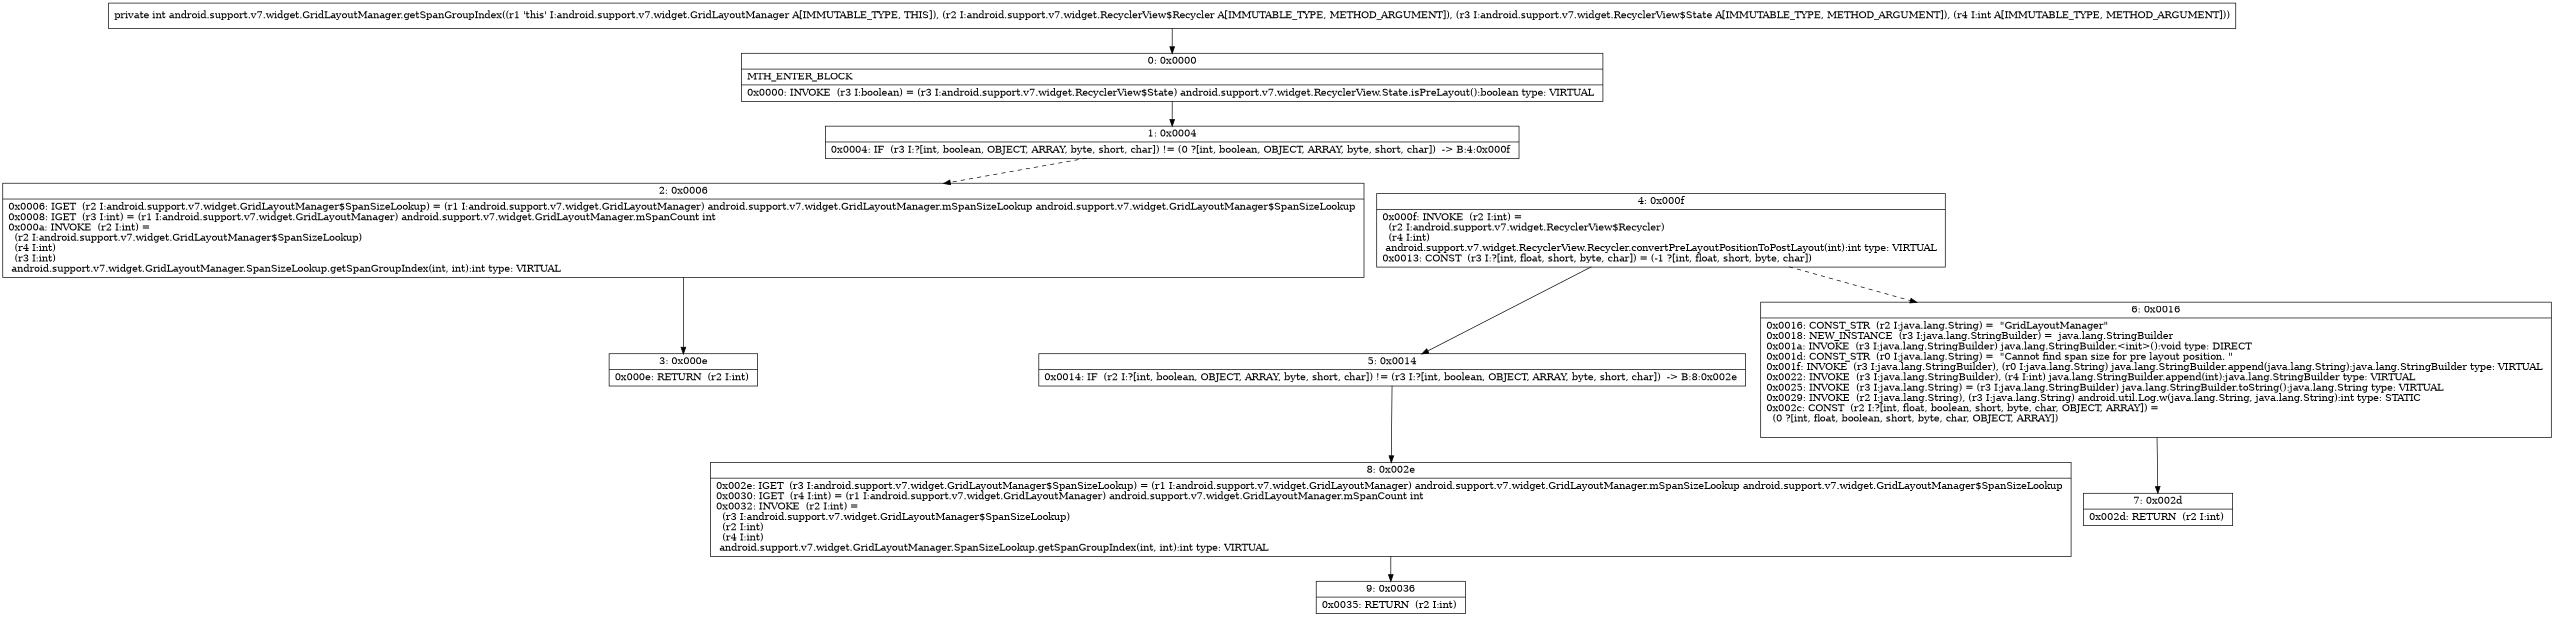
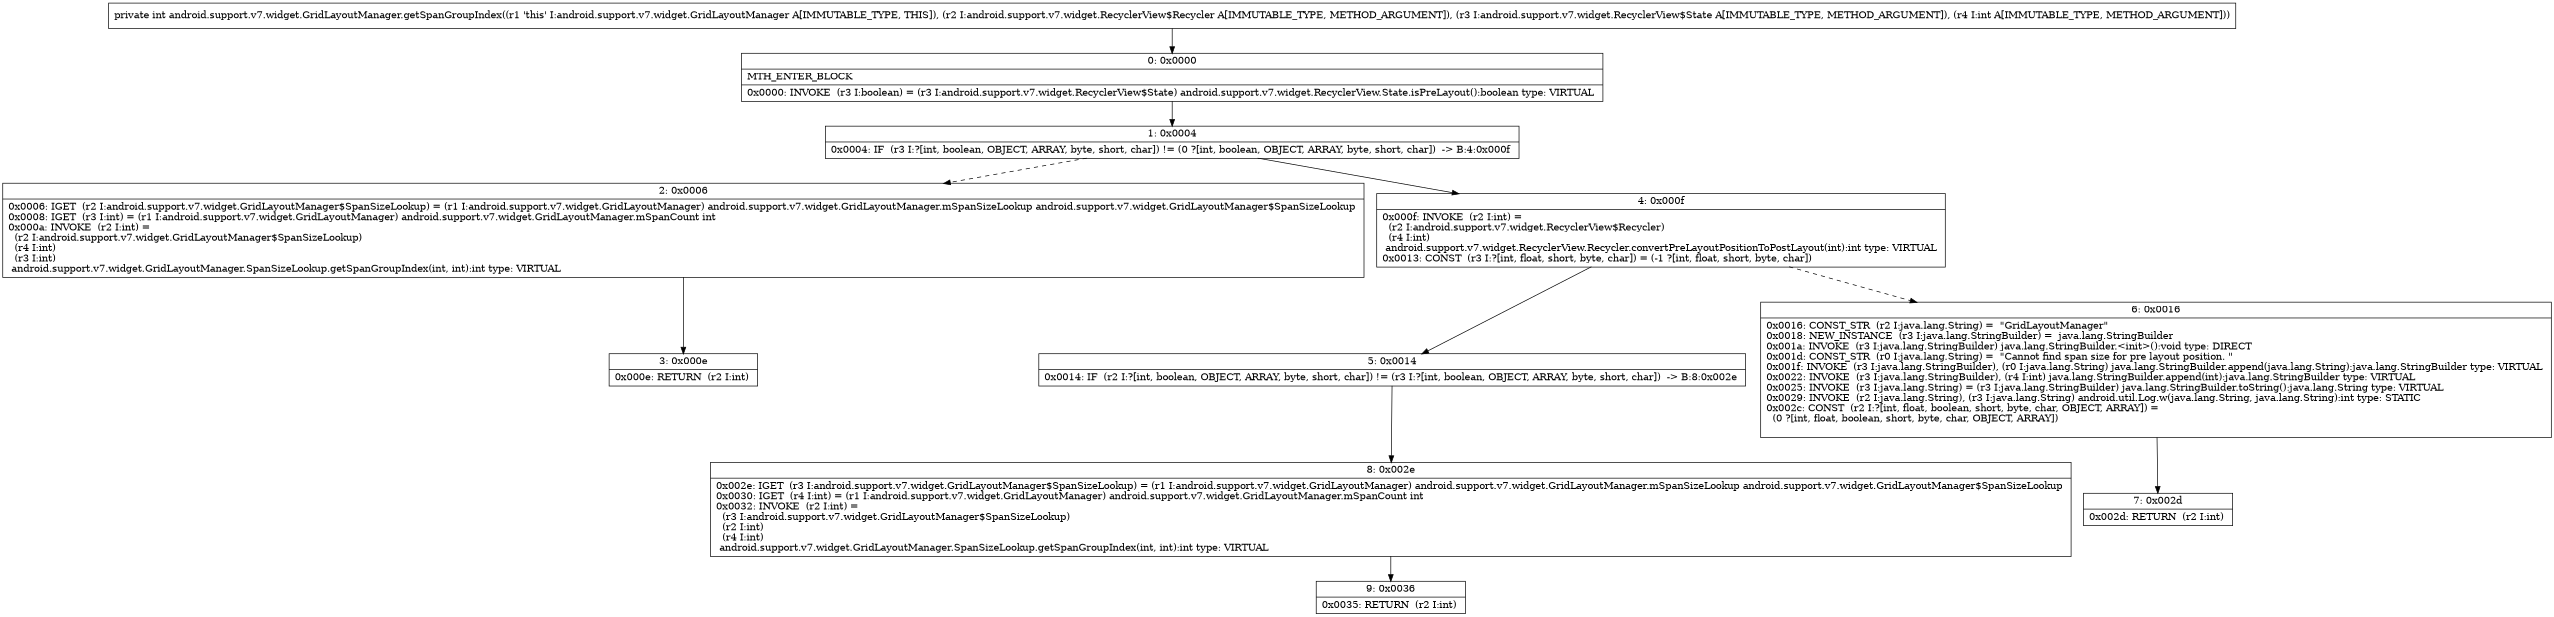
  digraph {
    node [shape=record]
    n1 [label="{0\:\ 0x0000|MTH_ENTER_BLOCK\l|0x0000: INVOKE  (r3 I:boolean) = (r3 I:android.support.v7.widget.RecyclerView$State) android.support.v7.widget.RecyclerView.State.isPreLayout():boolean type: VIRTUAL \l}"]
    n2 [label="{1\:\ 0x0004|0x0004: IF  (r3 I:?[int, boolean, OBJECT, ARRAY, byte, short, char]) != (0 ?[int, boolean, OBJECT, ARRAY, byte, short, char])  \-\> B:4:0x000f \l}"]
    n3 [label="{2\:\ 0x0006|0x0006: IGET  (r2 I:android.support.v7.widget.GridLayoutManager$SpanSizeLookup) = (r1 I:android.support.v7.widget.GridLayoutManager) android.support.v7.widget.GridLayoutManager.mSpanSizeLookup android.support.v7.widget.GridLayoutManager$SpanSizeLookup \l0x0008: IGET  (r3 I:int) = (r1 I:android.support.v7.widget.GridLayoutManager) android.support.v7.widget.GridLayoutManager.mSpanCount int \l0x000a: INVOKE  (r2 I:int) = \l  (r2 I:android.support.v7.widget.GridLayoutManager$SpanSizeLookup)\l  (r4 I:int)\l  (r3 I:int)\l android.support.v7.widget.GridLayoutManager.SpanSizeLookup.getSpanGroupIndex(int, int):int type: VIRTUAL \l}"]
    n4 [label="{4\:\ 0x000f|0x000f: INVOKE  (r2 I:int) = \l  (r2 I:android.support.v7.widget.RecyclerView$Recycler)\l  (r4 I:int)\l android.support.v7.widget.RecyclerView.Recycler.convertPreLayoutPositionToPostLayout(int):int type: VIRTUAL \l0x0013: CONST  (r3 I:?[int, float, short, byte, char]) = (\-1 ?[int, float, short, byte, char]) \l}"]
    n5 [label="{3\:\ 0x000e|0x000e: RETURN  (r2 I:int) \l}"]
    n6 [label="{5\:\ 0x0014|0x0014: IF  (r2 I:?[int, boolean, OBJECT, ARRAY, byte, short, char]) != (r3 I:?[int, boolean, OBJECT, ARRAY, byte, short, char])  \-\> B:8:0x002e \l}"]
    n7 [label="{6\:\ 0x0016|0x0016: CONST_STR  (r2 I:java.lang.String) =  \"GridLayoutManager\" \l0x0018: NEW_INSTANCE  (r3 I:java.lang.StringBuilder) =  java.lang.StringBuilder \l0x001a: INVOKE  (r3 I:java.lang.StringBuilder) java.lang.StringBuilder.\<init\>():void type: DIRECT \l0x001d: CONST_STR  (r0 I:java.lang.String) =  \"Cannot find span size for pre layout position. \" \l0x001f: INVOKE  (r3 I:java.lang.StringBuilder), (r0 I:java.lang.String) java.lang.StringBuilder.append(java.lang.String):java.lang.StringBuilder type: VIRTUAL \l0x0022: INVOKE  (r3 I:java.lang.StringBuilder), (r4 I:int) java.lang.StringBuilder.append(int):java.lang.StringBuilder type: VIRTUAL \l0x0025: INVOKE  (r3 I:java.lang.String) = (r3 I:java.lang.StringBuilder) java.lang.StringBuilder.toString():java.lang.String type: VIRTUAL \l0x0029: INVOKE  (r2 I:java.lang.String), (r3 I:java.lang.String) android.util.Log.w(java.lang.String, java.lang.String):int type: STATIC \l0x002c: CONST  (r2 I:?[int, float, boolean, short, byte, char, OBJECT, ARRAY]) = \l  (0 ?[int, float, boolean, short, byte, char, OBJECT, ARRAY])\l \l}"]
    n8 [label="{8\:\ 0x002e|0x002e: IGET  (r3 I:android.support.v7.widget.GridLayoutManager$SpanSizeLookup) = (r1 I:android.support.v7.widget.GridLayoutManager) android.support.v7.widget.GridLayoutManager.mSpanSizeLookup android.support.v7.widget.GridLayoutManager$SpanSizeLookup \l0x0030: IGET  (r4 I:int) = (r1 I:android.support.v7.widget.GridLayoutManager) android.support.v7.widget.GridLayoutManager.mSpanCount int \l0x0032: INVOKE  (r2 I:int) = \l  (r3 I:android.support.v7.widget.GridLayoutManager$SpanSizeLookup)\l  (r2 I:int)\l  (r4 I:int)\l android.support.v7.widget.GridLayoutManager.SpanSizeLookup.getSpanGroupIndex(int, int):int type: VIRTUAL \l}"]
    n9 [label="{7\:\ 0x002d|0x002d: RETURN  (r2 I:int) \l}"]
    n10 [label="{9\:\ 0x0036|0x0035: RETURN  (r2 I:int) \l}"]
    n11 [label="{private int android.support.v7.widget.GridLayoutManager.getSpanGroupIndex((r1 'this' I:android.support.v7.widget.GridLayoutManager A[IMMUTABLE_TYPE, THIS]), (r2 I:android.support.v7.widget.RecyclerView$Recycler A[IMMUTABLE_TYPE, METHOD_ARGUMENT]), (r3 I:android.support.v7.widget.RecyclerView$State A[IMMUTABLE_TYPE, METHOD_ARGUMENT]), (r4 I:int A[IMMUTABLE_TYPE, METHOD_ARGUMENT])) }"]
    n1 -> n2
    n2 -> n3 [style=dashed]
+   n2 -> n4
    n3 -> n5
    n4 -> n6
    n4 -> n7 [style=dashed]
    n6 -> n8
    n7 -> n9
    n8 -> n10
    n11 -> n1
  }
